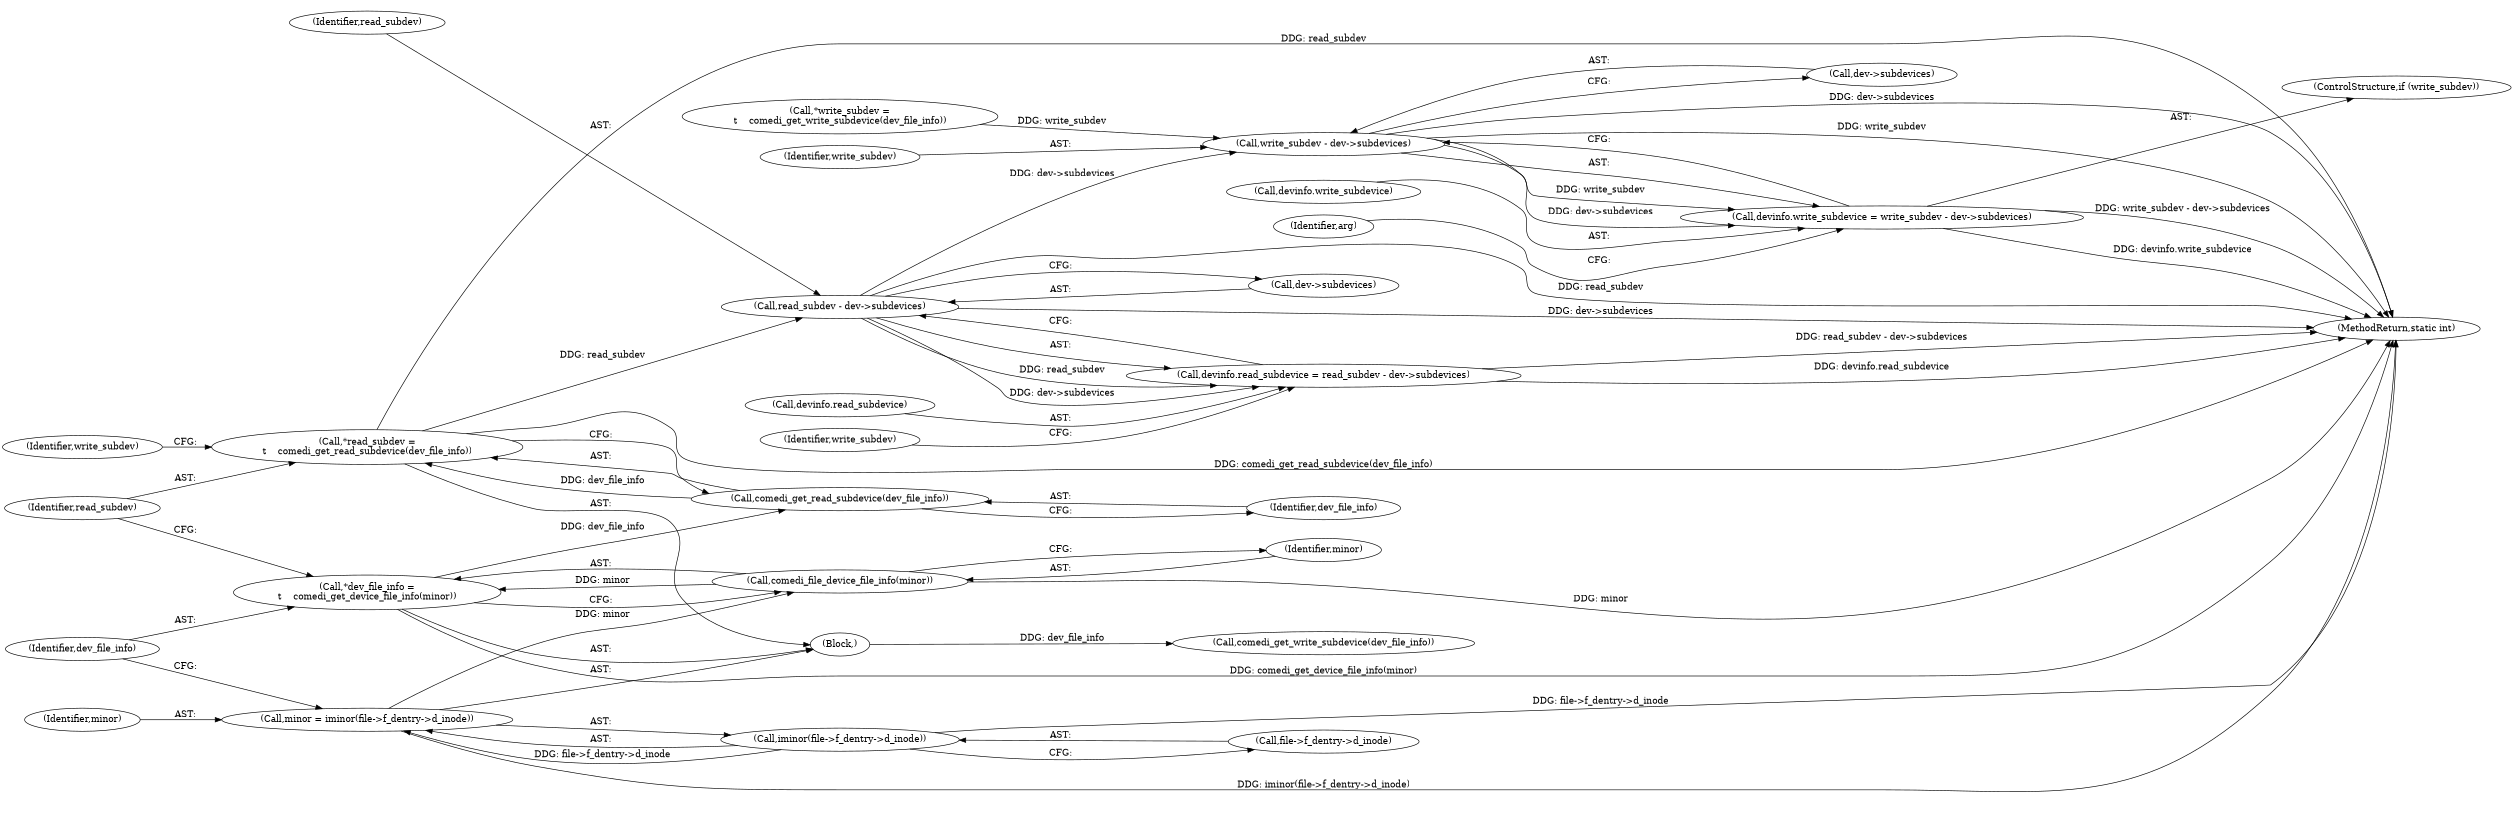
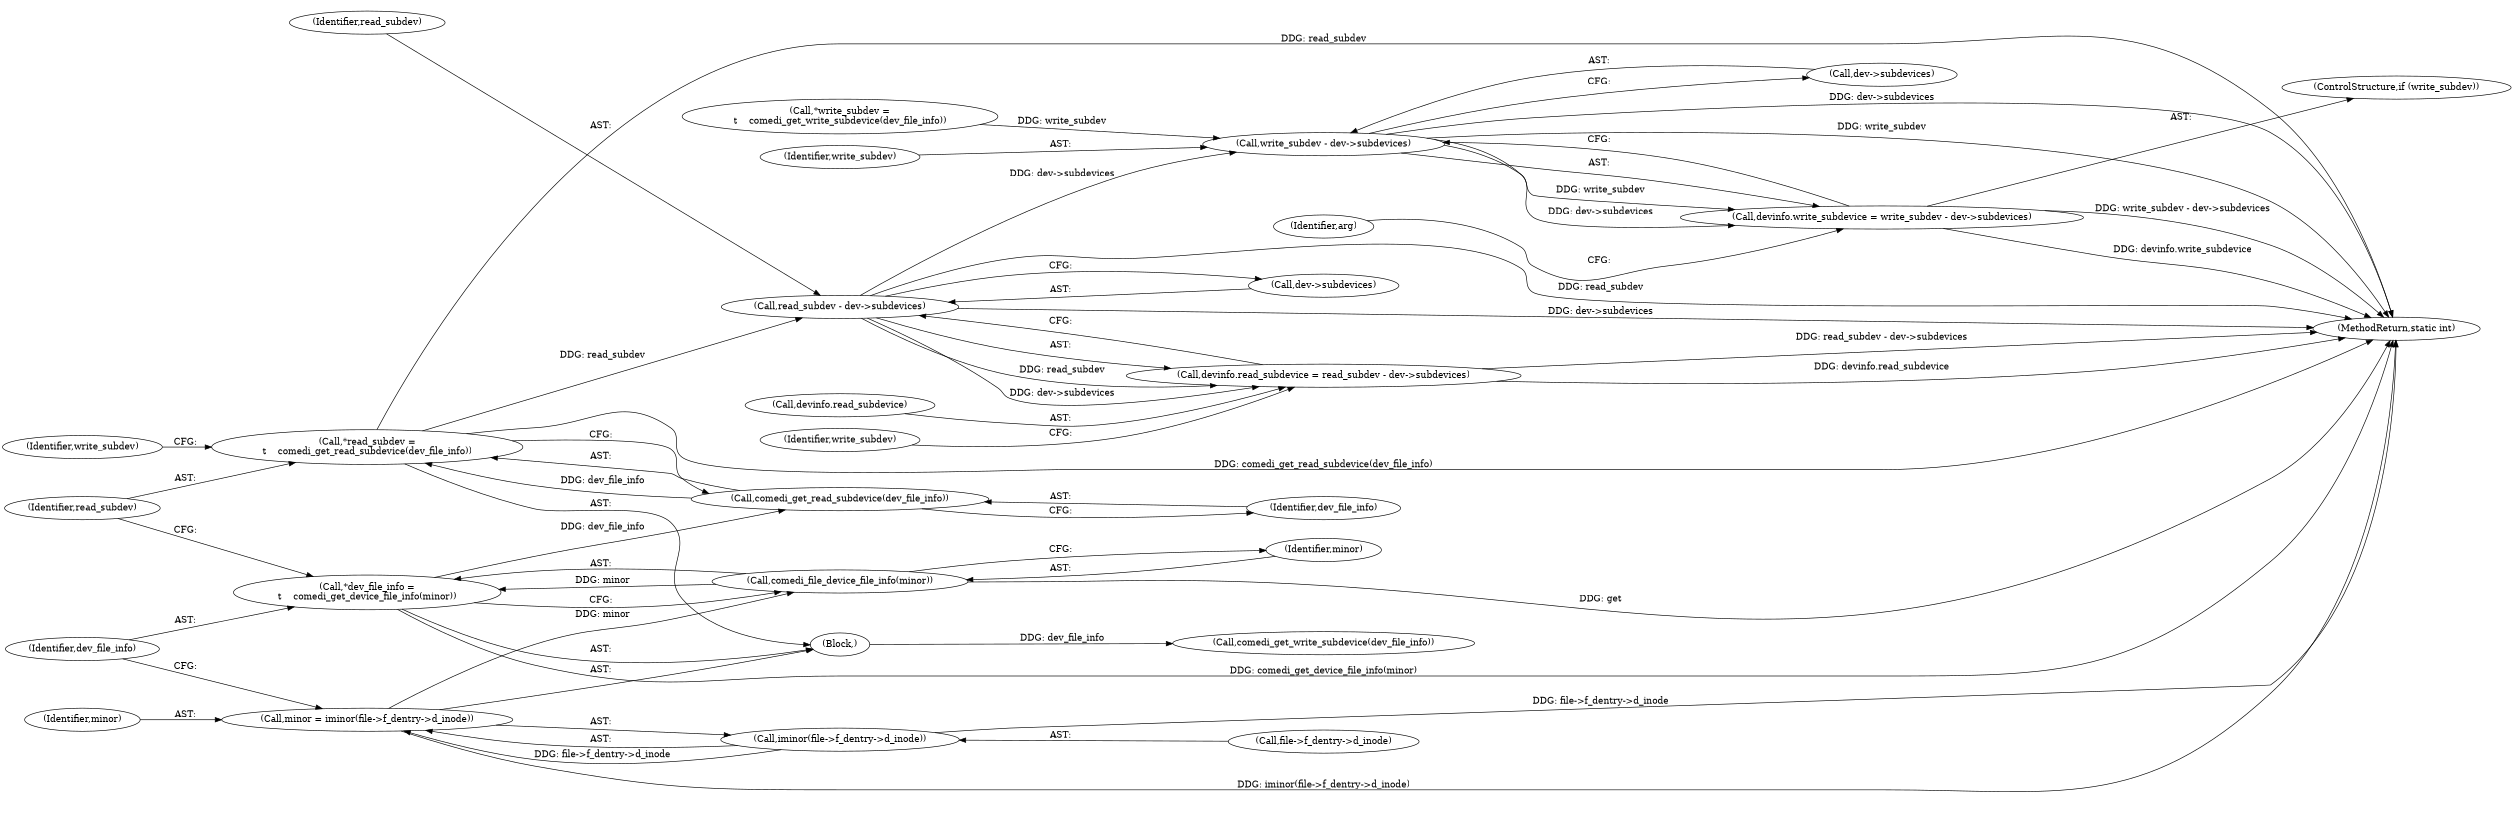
  digraph {
    rankdir=LR
    n1 [label="(Call,read_subdev - dev->subdevices)"]
    n2 [label="(Call,devinfo.read_subdevice = read_subdev - dev->subdevices)"]
    n3 [label="(Call,write_subdev - dev->subdevices)"]
    n4 [label="(Call,dev->subdevices)"]
    n5 [label="(MethodReturn,static int)"]
    n6 [label="(Call,devinfo.write_subdevice = write_subdev - dev->subdevices)"]
    n7 [label="(Call,dev->subdevices)"]
    n8 [label="(Call,*read_subdev =\n\t    comedi_get_read_subdevice(dev_file_info))"]
    n9 [label="(Call,comedi_get_read_subdevice(dev_file_info))"]
    n10 [label="(Block,)"]
    n11 [label="(Identifier,dev_file_info)"]
    n12 [label="(Call,comedi_get_write_subdevice(dev_file_info))"]
    n13 [label="(Call,*dev_file_info =\n\t    comedi_get_device_file_info(minor))"]
    n14 [label="(Call,comedi_file_device_file_info(minor))"]
    n15 [label="(Identifier,minor)"]
    n16 [label="(Call,minor = iminor(file->f_dentry->d_inode))"]
    n17 [label="(Call,iminor(file->f_dentry->d_inode))"]
    n18 [label="(Call,file->f_dentry->d_inode)"]
    n19 [label="(ControlStructure,if (write_subdev))"]
    n20 [label="(Call,devinfo.read_subdevice)"]
    n21 [label="(Identifier,read_subdev)"]
    n22 [label="(Call,*write_subdev =\n\t    comedi_get_write_subdevice(dev_file_info))"]
    n23 [label="(Identifier,arg)"]
-   n24 [label="(Call,devinfo.write_subdevice)"]
    n25 [label="(Identifier,minor)"]
    n26 [label="(Identifier,write_subdev)"]
    n27 [label="(Identifier,write_subdev)"]
    n28 [label="(Identifier,write_subdev)"]
    n29 [label="(Identifier,dev_file_info)"]
    n30 [label="(Identifier,read_subdev)"]
    n1 -> n2 [label="AST: "]
    n1 -> n2 [label="DDG: read_subdev"]
    n1 -> n2 [label="DDG: dev->subdevices"]
    n1 -> n3 [label="DDG: dev->subdevices"]
    n1 -> n4 [label="CFG: "]
    n1 -> n5 [label="DDG: read_subdev"]
    n1 -> n5 [label="DDG: dev->subdevices"]
    n2 -> n1 [label="CFG: "]
    n2 -> n5 [label="DDG: read_subdev - dev->subdevices"]
    n2 -> n5 [label="DDG: devinfo.read_subdevice"]
    n3 -> n5 [label="DDG: dev->subdevices"]
    n3 -> n5 [label="DDG: write_subdev"]
    n3 -> n6 [label="AST: "]
    n3 -> n6 [label="DDG: write_subdev"]
    n3 -> n6 [label="DDG: dev->subdevices"]
    n3 -> n7 [label="CFG: "]
    n4 -> n1 [label="AST: "]
    n6 -> n3 [label="CFG: "]
    n6 -> n5 [label="DDG: devinfo.write_subdevice"]
    n6 -> n5 [label="DDG: write_subdev - dev->subdevices"]
    n6 -> n19 [label="AST: "]
    n7 -> n3 [label="AST: "]
    n8 -> n1 [label="DDG: read_subdev"]
    n8 -> n5 [label="DDG: read_subdev"]
    n8 -> n5 [label="DDG: comedi_get_read_subdevice(dev_file_info)"]
    n8 -> n9 [label="CFG: "]
    n8 -> n10 [label="AST: "]
    n9 -> n8 [label="AST: "]
    n9 -> n8 [label="DDG: dev_file_info"]
    n9 -> n11 [label="CFG: "]
    n10 -> n12 [label="DDG: dev_file_info"]
    n11 -> n9 [label="AST: "]
    n13 -> n5 [label="DDG: comedi_get_device_file_info(minor)"]
    n13 -> n9 [label="DDG: dev_file_info"]
    n13 -> n10 [label="AST: "]
    n13 -> n14 [label="CFG: "]
-   n14 -> n5 [label="DDG: minor"]
+   n14 -> n5 [label="DDG: get"]
    n14 -> n13 [label="AST: "]
    n14 -> n13 [label="DDG: minor"]
    n14 -> n15 [label="CFG: "]
    n15 -> n14 [label="AST: "]
    n16 -> n5 [label="DDG: iminor(file->f_dentry->d_inode)"]
    n16 -> n10 [label="AST: "]
    n16 -> n14 [label="DDG: minor"]
    n16 -> n17 [label="AST: "]
    n17 -> n5 [label="DDG: file->f_dentry->d_inode"]
    n17 -> n16 [label="AST: "]
    n17 -> n16 [label="DDG: file->f_dentry->d_inode"]
-   n17 -> n18 [label="CFG: "]
    n18 -> n17 [label="AST: "]
    n20 -> n2 [label="AST: "]
    n21 -> n8 [label="AST: "]
    n21 -> n13 [label="CFG: "]
    n22 -> n3 [label="DDG: write_subdev"]
    n23 -> n6 [label="CFG: "]
-   n24 -> n6 [label="AST: "]
    n25 -> n16 [label="AST: "]
    n26 -> n3 [label="AST: "]
    n27 -> n8 [label="CFG: "]
    n28 -> n2 [label="CFG: "]
    n29 -> n13 [label="AST: "]
    n29 -> n16 [label="CFG: "]
    n30 -> n1 [label="AST: "]
  }
